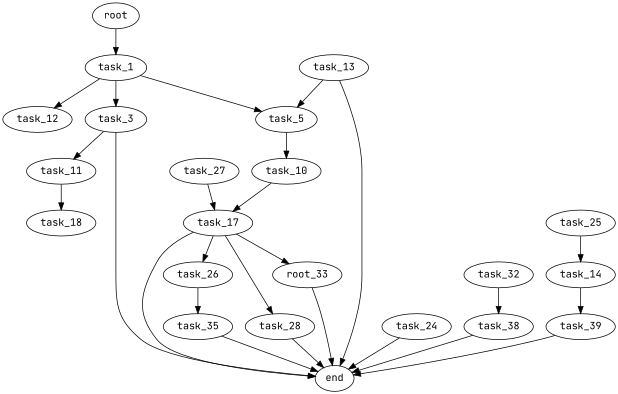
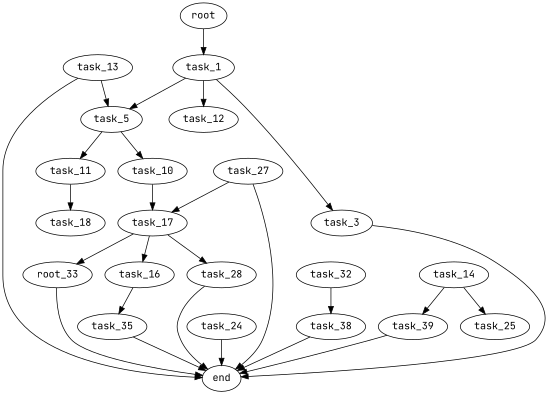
  digraph {
    fontname="JetBrains Mono"
    node [fontname="JetBrains Mono"]
    edge [fontname="JetBrains Mono"]
    root
    task_1
    task_5
    n4 [label=task_3]
    task_12
    task_10
    task_11
    end
    task_17
    task_18
    task_13
    task_24
-   task_26
+   task_26 [label=task_16]
    task_28
    n15 [label=root_33]
    task_35
    task_27
    n18 [label=task_14]
    task_25
    task_32
    task_38
    task_39
    root -> task_1
    task_1 -> task_5
    task_1 -> n4
    task_1 -> task_12
    task_5 -> task_10
-   n4 -> task_11
+   task_5 -> task_11
    n4 -> end
    task_10 -> task_17
    task_11 -> task_18
    task_17 -> task_26
    task_17 -> task_28
    task_17 -> n15
    task_13 -> task_5
    task_13 -> end
    task_24 -> end
    task_26 -> task_35
    task_28 -> end
    n15 -> end
    task_35 -> end
-   task_17 -> end
+   task_27 -> end
    task_27 -> task_17
    n18 -> task_39
-   task_25 -> n18
+   n18 -> task_25
    task_32 -> task_38
    task_38 -> end
    task_39 -> end
  }
